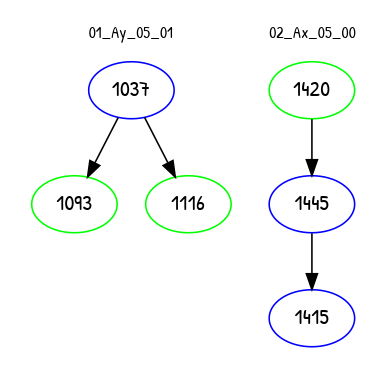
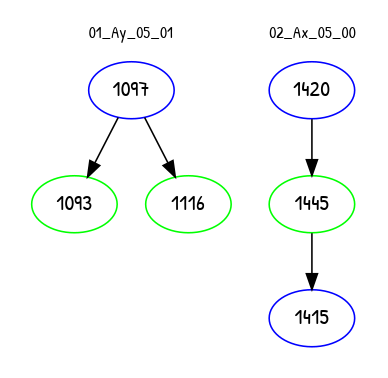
  digraph {
    fontname="Patrick Hand"
    node [color=blue fontname="Patrick Hand"]
    edge [color=black fontname="Patrick Hand"]
-   n1 [label=1037]
+   n1 [label=1097]
    n2 [color=green label=1093]
    n3 [color=green label=1116]
-   n4 [color=green label=1420]
+   n4 [label=1420]
    n5 [label=1415]
-   n6 [label=1445]
+   n6 [color=green label=1445]
    subgraph cluster_1 {
      color=white
      fontsize=10
      label="01_Ay_05_01"
      n1
      n2
      n3
    }
    subgraph cluster_2 {
      color=white
      fontsize=10
      label="02_Ax_05_00"
      n4
      n5
      n6
    }
    n1 -> n2
    n1 -> n3
    n4 -> n6
    n6 -> n5
  }
